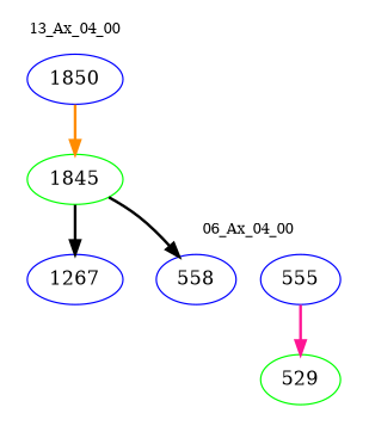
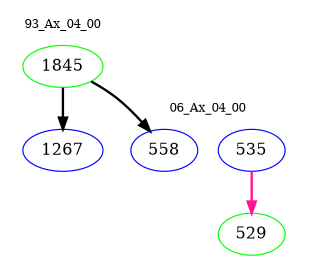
  digraph {
    node [color=blue]
    edge [color=black style=bold]
-   n1 [label=555]
+   n1 [label=535]
    n2 [color=green label=529]
    n3 [label=558]
-   n4 [label=1850]
    n5 [color=green label=1845]
    n6 [label=1267]
    subgraph cluster_1 {
      color=white
      fontsize=10
      label="06_Ax_04_00"
      n1
      n2
      n3
    }
    subgraph cluster_2 {
      color=white
      fontsize=10
-     label="13_Ax_04_00"
-     n4
+     label="93_Ax_04_00"
      n5
      n6
    }
    n1 -> n2 [color=deeppink]
-   n4 -> n5 [color=darkorange]
    n5 -> n3
    n5 -> n6
  }
